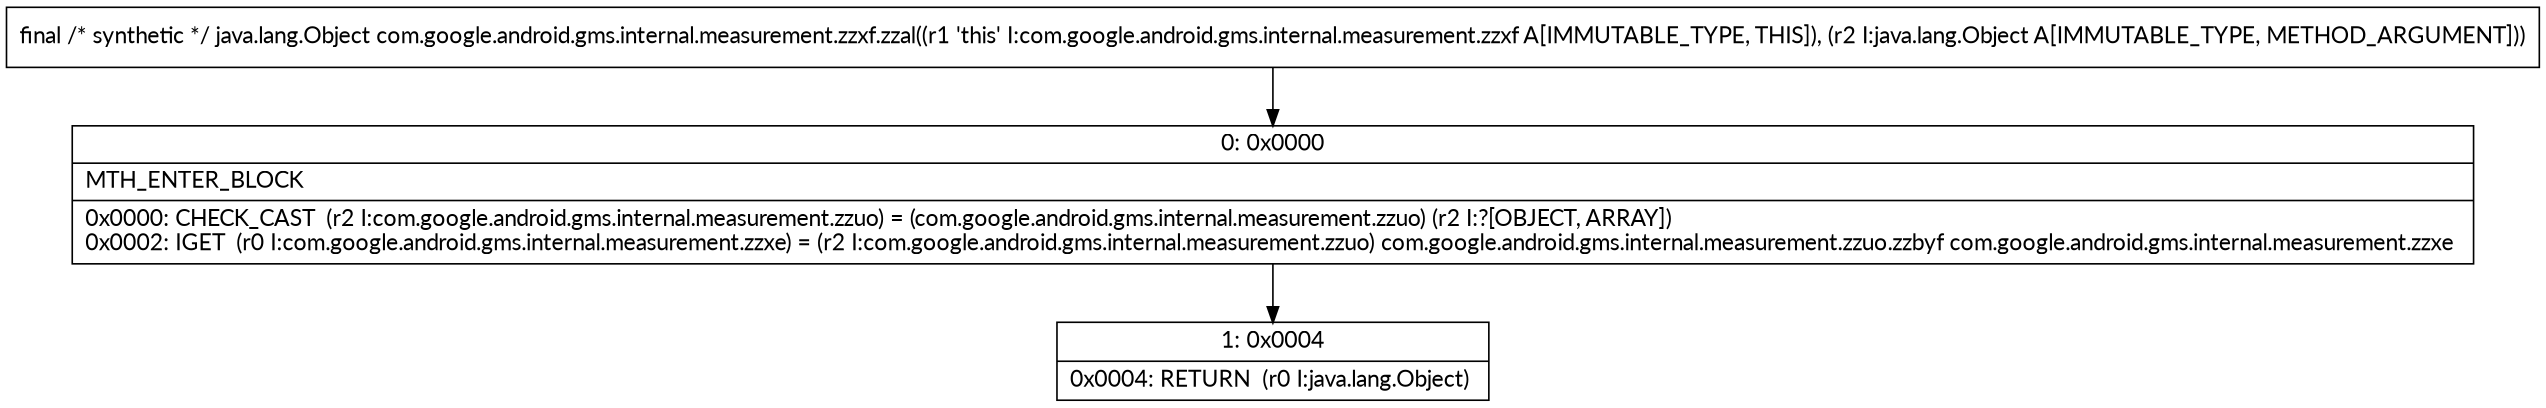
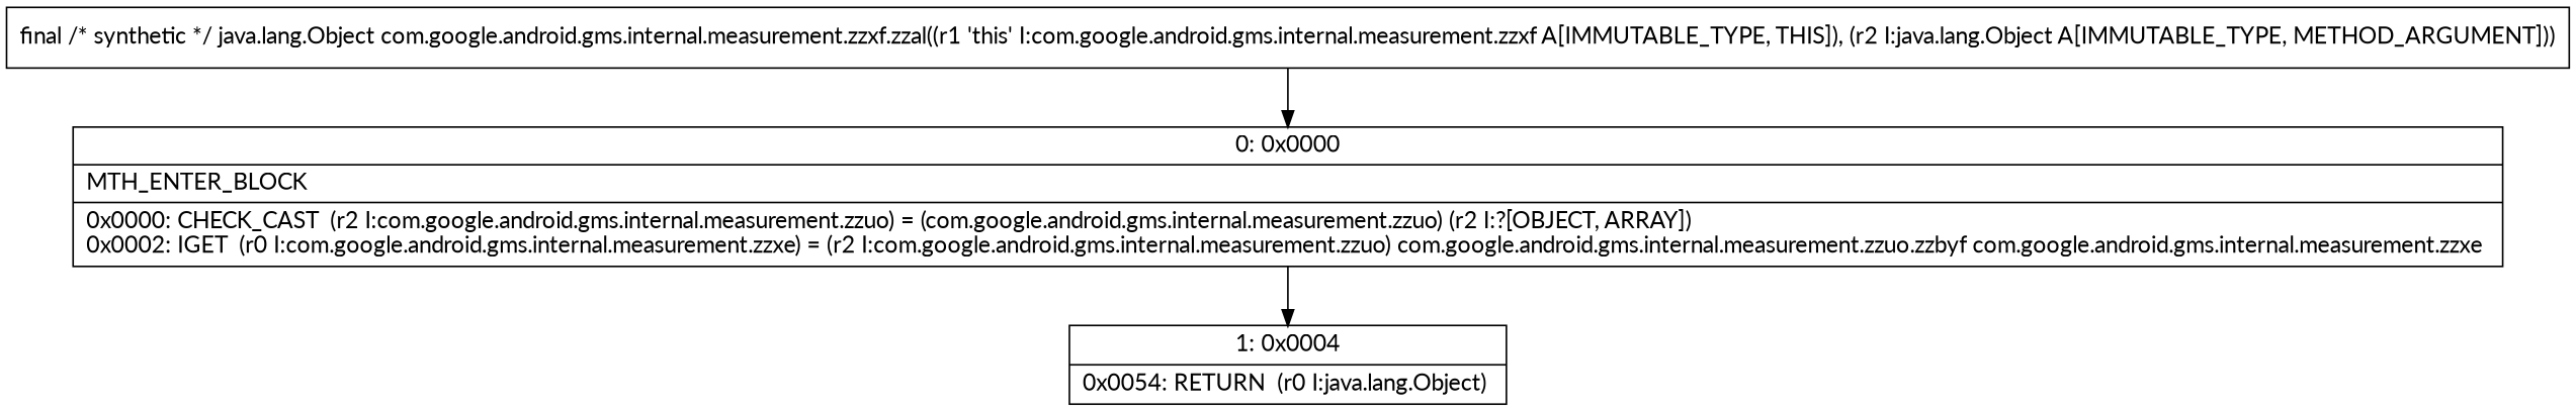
  digraph {
    fontname=Lato
    node [shape=record fontname=Lato]
    edge [fontname=Lato]
    n1 [label="{0\:\ 0x0000|MTH_ENTER_BLOCK\l|0x0000: CHECK_CAST  (r2 I:com.google.android.gms.internal.measurement.zzuo) = (com.google.android.gms.internal.measurement.zzuo) (r2 I:?[OBJECT, ARRAY]) \l0x0002: IGET  (r0 I:com.google.android.gms.internal.measurement.zzxe) = (r2 I:com.google.android.gms.internal.measurement.zzuo) com.google.android.gms.internal.measurement.zzuo.zzbyf com.google.android.gms.internal.measurement.zzxe \l}"]
-   n2 [label="{1\:\ 0x0004|0x0004: RETURN  (r0 I:java.lang.Object) \l}"]
+   n2 [label="{1\:\ 0x0004|0x0054: RETURN  (r0 I:java.lang.Object) \l}"]
    n3 [label="{final \/* synthetic *\/ java.lang.Object com.google.android.gms.internal.measurement.zzxf.zzal((r1 'this' I:com.google.android.gms.internal.measurement.zzxf A[IMMUTABLE_TYPE, THIS]), (r2 I:java.lang.Object A[IMMUTABLE_TYPE, METHOD_ARGUMENT])) }"]
    n1 -> n2
    n3 -> n1
  }
